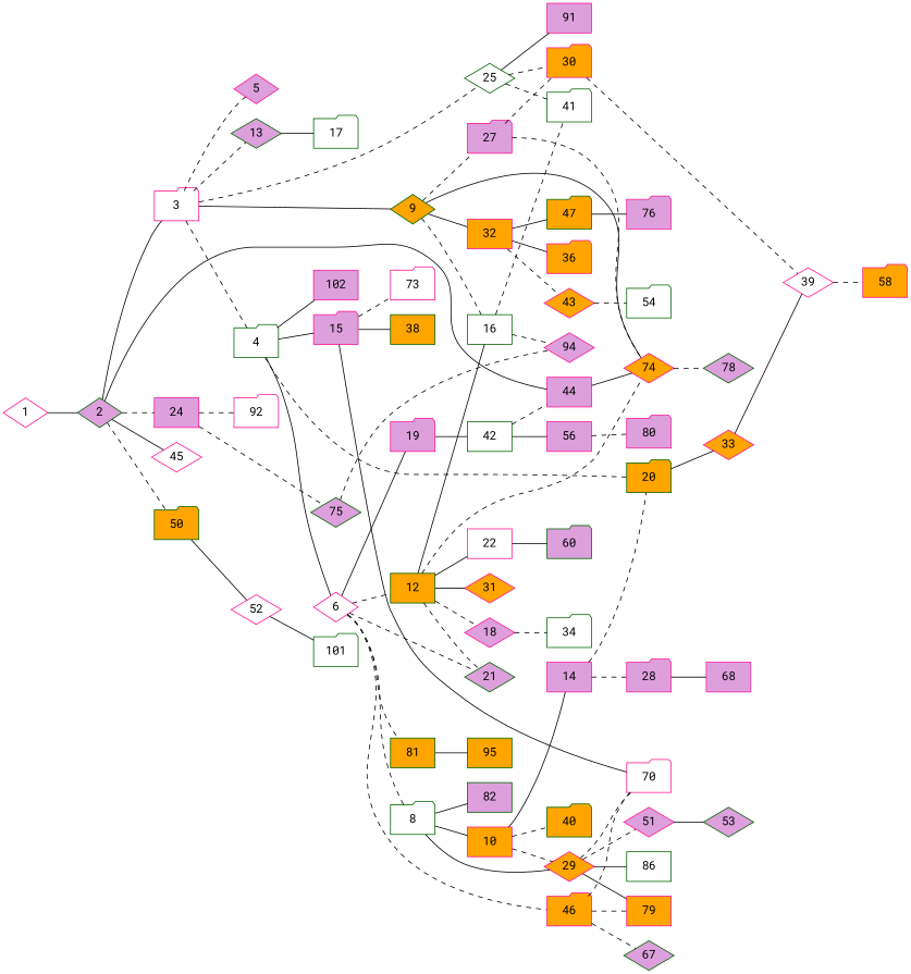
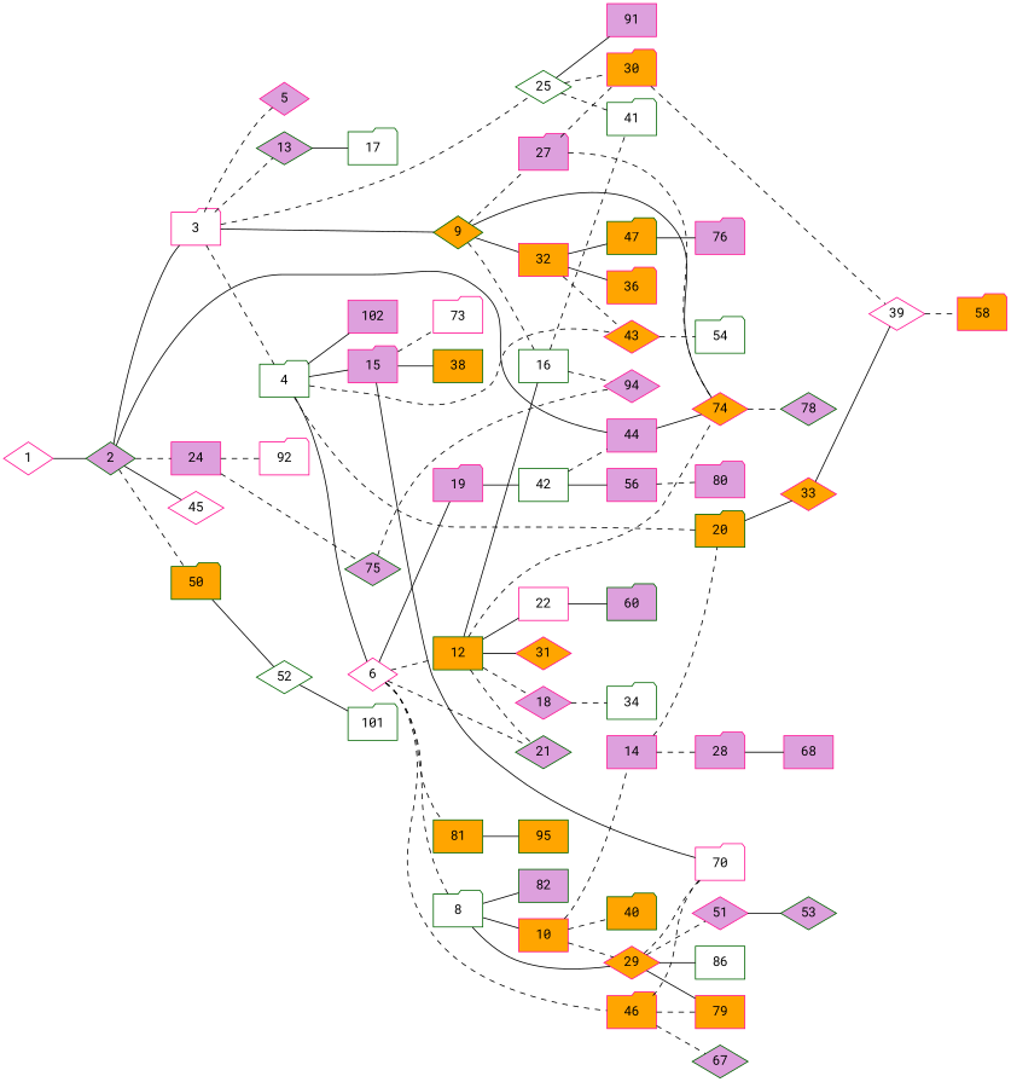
  graph {
    fontname="Roboto Mono"
    rankdir=LR
    node [color=deeppink fillcolor=plum fontname="Roboto Mono" shape=folder style=filled]
    edge [fontname="Roboto Mono" style=dashed]
    2 [color=darkgreen shape=diamond super="+62"]
    3 [fillcolor=white super="+85"]
    24 [shape=box super="+59"]
    44 [shape=box super="+65"]
    45 [fillcolor=white shape=diamond]
    50 [color=darkgreen fillcolor=orange]
    1 [fillcolor=white shape=diamond]
    4 [color=darkgreen fillcolor=white super="+7"]
    5 [shape=diamond]
    9 [color=darkgreen fillcolor=orange shape=diamond super="+23"]
    13 [color=darkgreen shape=diamond super="+89"]
    25 [color=darkgreen fillcolor=white shape=diamond super="+26"]
    75 [color=darkgreen shape=diamond super="+100"]
    92 [fillcolor=white]
    74 [fillcolor=orange shape=diamond super="+97"]
-   52 [fillcolor=white shape=diamond]
+   52 [color=darkgreen fillcolor=white shape=diamond]
    6 [fillcolor=white shape=diamond super="+11"]
    15 [super="+35"]
    20 [color=darkgreen fillcolor=orange super="+48"]
    43 [fillcolor=orange shape=diamond]
    102 [shape=box]
    16 [color=darkgreen fillcolor=white shape=box super="+96"]
    27 [super="+93"]
    32 [fillcolor=orange shape=box super="+88"]
    17 [color=darkgreen fillcolor=white]
    41 [color=darkgreen fillcolor=white super="+72"]
    30 [fillcolor=orange super="+98"]
    91 [shape=box]
    8 [color=darkgreen fillcolor=white super="+90"]
    12 [color=darkgreen fillcolor=orange shape=box super="+37"]
    19
    21 [color=darkgreen shape=diamond super="+103"]
    46 [fillcolor=orange super="+57"]
    81 [color=darkgreen fillcolor=orange shape=box super="+99"]
    38 [color=darkgreen fillcolor=orange shape=box]
    70 [fillcolor=white super="+104"]
    73 [fillcolor=white]
    33 [fillcolor=orange shape=diamond]
    54 [color=darkgreen fillcolor=white]
    10 [fillcolor=orange shape=box super="+64"]
    29 [fillcolor=orange shape=diamond super="+69"]
    82 [color=darkgreen shape=box]
    18 [shape=diamond super="+63"]
    22 [fillcolor=white shape=box]
    31 [fillcolor=orange shape=diamond]
    42 [color=darkgreen fillcolor=white shape=box super="+49"]
    79 [fillcolor=orange shape=box]
    67 [color=darkgreen shape=diamond]
    95 [color=darkgreen fillcolor=orange shape=box]
    14 [shape=box super="+71"]
    40 [color=darkgreen fillcolor=orange]
    51 [shape=diamond]
    86 [color=darkgreen fillcolor=white shape=box]
    94 [shape=diamond]
    36 [fillcolor=orange super="+66"]
    47 [color=darkgreen fillcolor=orange super="+55"]
    78 [color=darkgreen shape=diamond]
    28 [super="+61"]
    34 [color=darkgreen fillcolor=white]
    60 [color=darkgreen]
    68 [shape=box]
    56 [shape=box super="+77"]
    39 [fillcolor=white shape=diamond super="+84"]
    53 [color=darkgreen shape=diamond super="+87"]
    58 [fillcolor=orange super="+83"]
    76
    80
    101 [color=darkgreen fillcolor=white]
    2 -- 3 [style=solid]
    2 -- 24
    2 -- 44 [style=solid]
    2 -- 45 [style=solid]
    2 -- 50
    3 -- 4
    3 -- 5
    3 -- 9 [style=solid]
    3 -- 13
    3 -- 25
    24 -- 75
    24 -- 92
    44 -- 74 [style=solid]
    50 -- 52 [style=solid]
    1 -- 2 [style=solid]
    4 -- 6 [style=solid]
    4 -- 15 [style=solid]
    4 -- 20
+   4 -- 43
    4 -- 102 [style=solid]
    9 -- 74 [style=solid]
    9 -- 16
    9 -- 27
    9 -- 32 [style=solid]
    13 -- 17 [style=solid]
    25 -- 41
    25 -- 30
    25 -- 91 [style=solid]
    75 -- 94
    74 -- 78
    52 -- 101 [style=solid]
    6 -- 8
    6 -- 12
    6 -- 19 [style=solid]
    6 -- 21
    6 -- 46
    6 -- 81
    15 -- 38 [style=solid]
    15 -- 70 [style=solid]
    15 -- 73
    20 -- 33 [style=solid]
    43 -- 54
    16 -- 41
    16 -- 94
    27 -- 74
    27 -- 30
    32 -- 43
    32 -- 36 [style=solid]
    32 -- 47 [style=solid]
    30 -- 39
    8 -- 10 [style=solid]
    8 -- 29 [style=solid]
    8 -- 82 [style=solid]
    12 -- 74
    12 -- 16 [style=solid]
    12 -- 21
    12 -- 18
    12 -- 22 [style=solid]
    12 -- 31 [style=solid]
    19 -- 42 [style=solid]
    46 -- 70
    46 -- 79
    46 -- 67
    81 -- 95 [style=solid]
    33 -- 39 [style=solid]
    10 -- 29
-   10 -- 14 [style=solid]
+   10 -- 14
    10 -- 40
    29 -- 70
    29 -- 79 [style=solid]
    29 -- 51
    29 -- 86 [style=solid]
    18 -- 34
    22 -- 60 [style=solid]
    42 -- 44
    42 -- 56 [style=solid]
    14 -- 20
    14 -- 28
    51 -- 53 [style=solid]
    47 -- 76 [style=solid]
    28 -- 68 [style=solid]
    56 -- 80
    39 -- 58
  }
